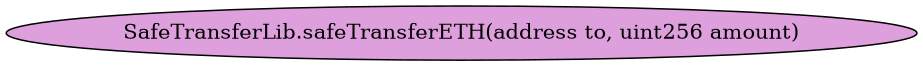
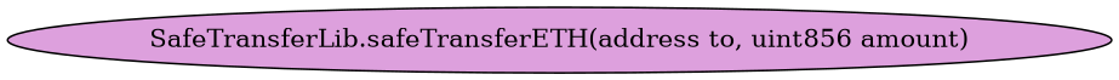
  digraph {
-   "SafeTransferLib.safeTransferETH(address to, uint256 amount)" [height=0.5 width=7.0769 style=filled fillcolor=plum]
+   "SafeTransferLib.safeTransferETH(address to, uint256 amount)" [height=0.5 width=7.0769 style=filled fillcolor=plum label="SafeTransferLib.safeTransferETH(address to, uint856 amount)"]
  }
